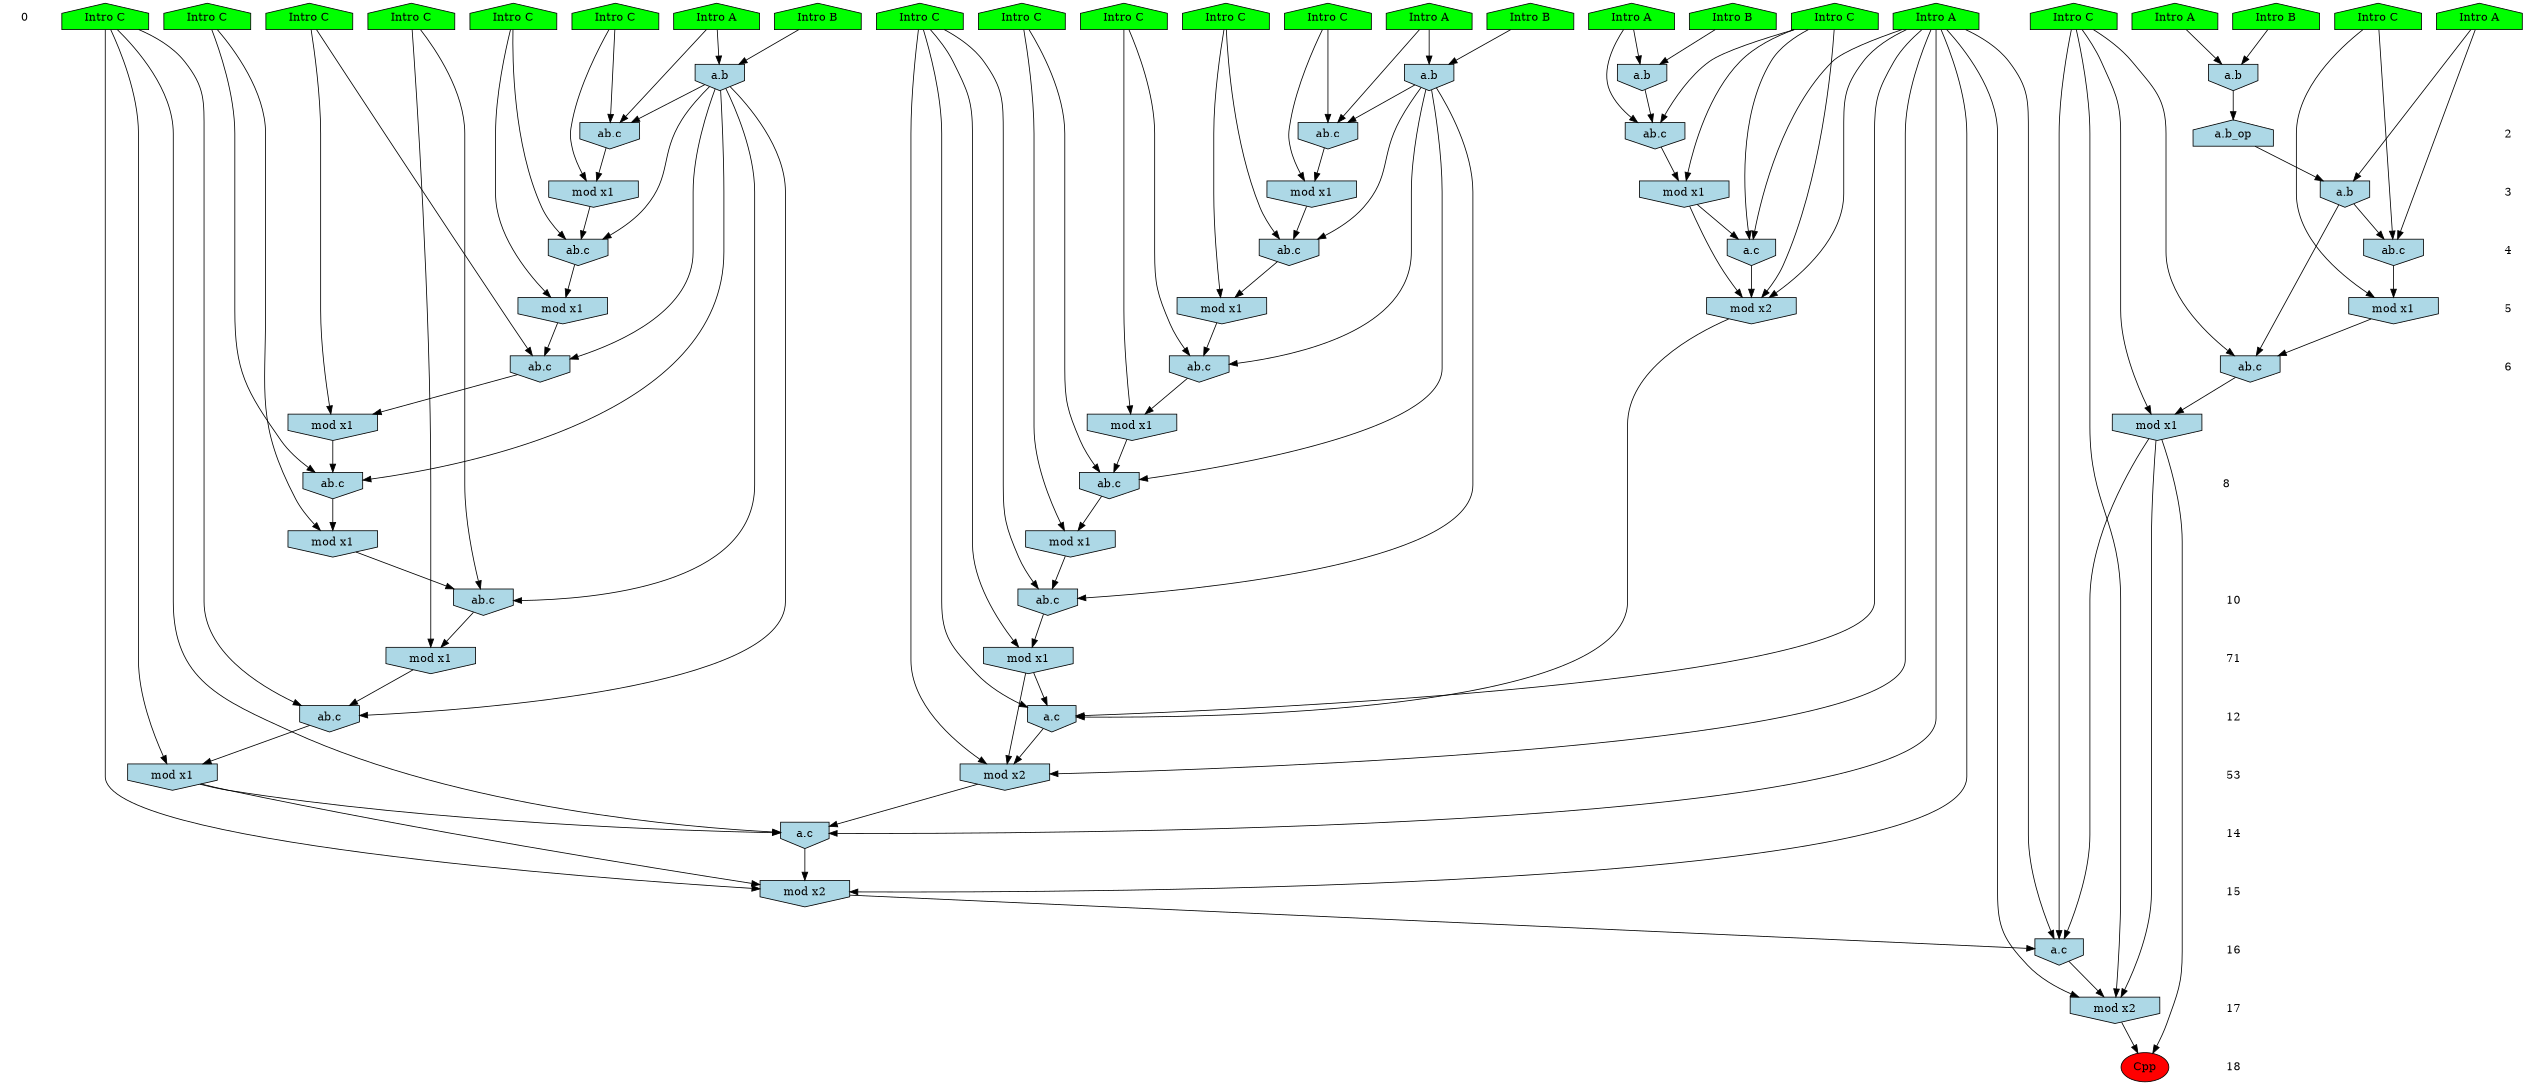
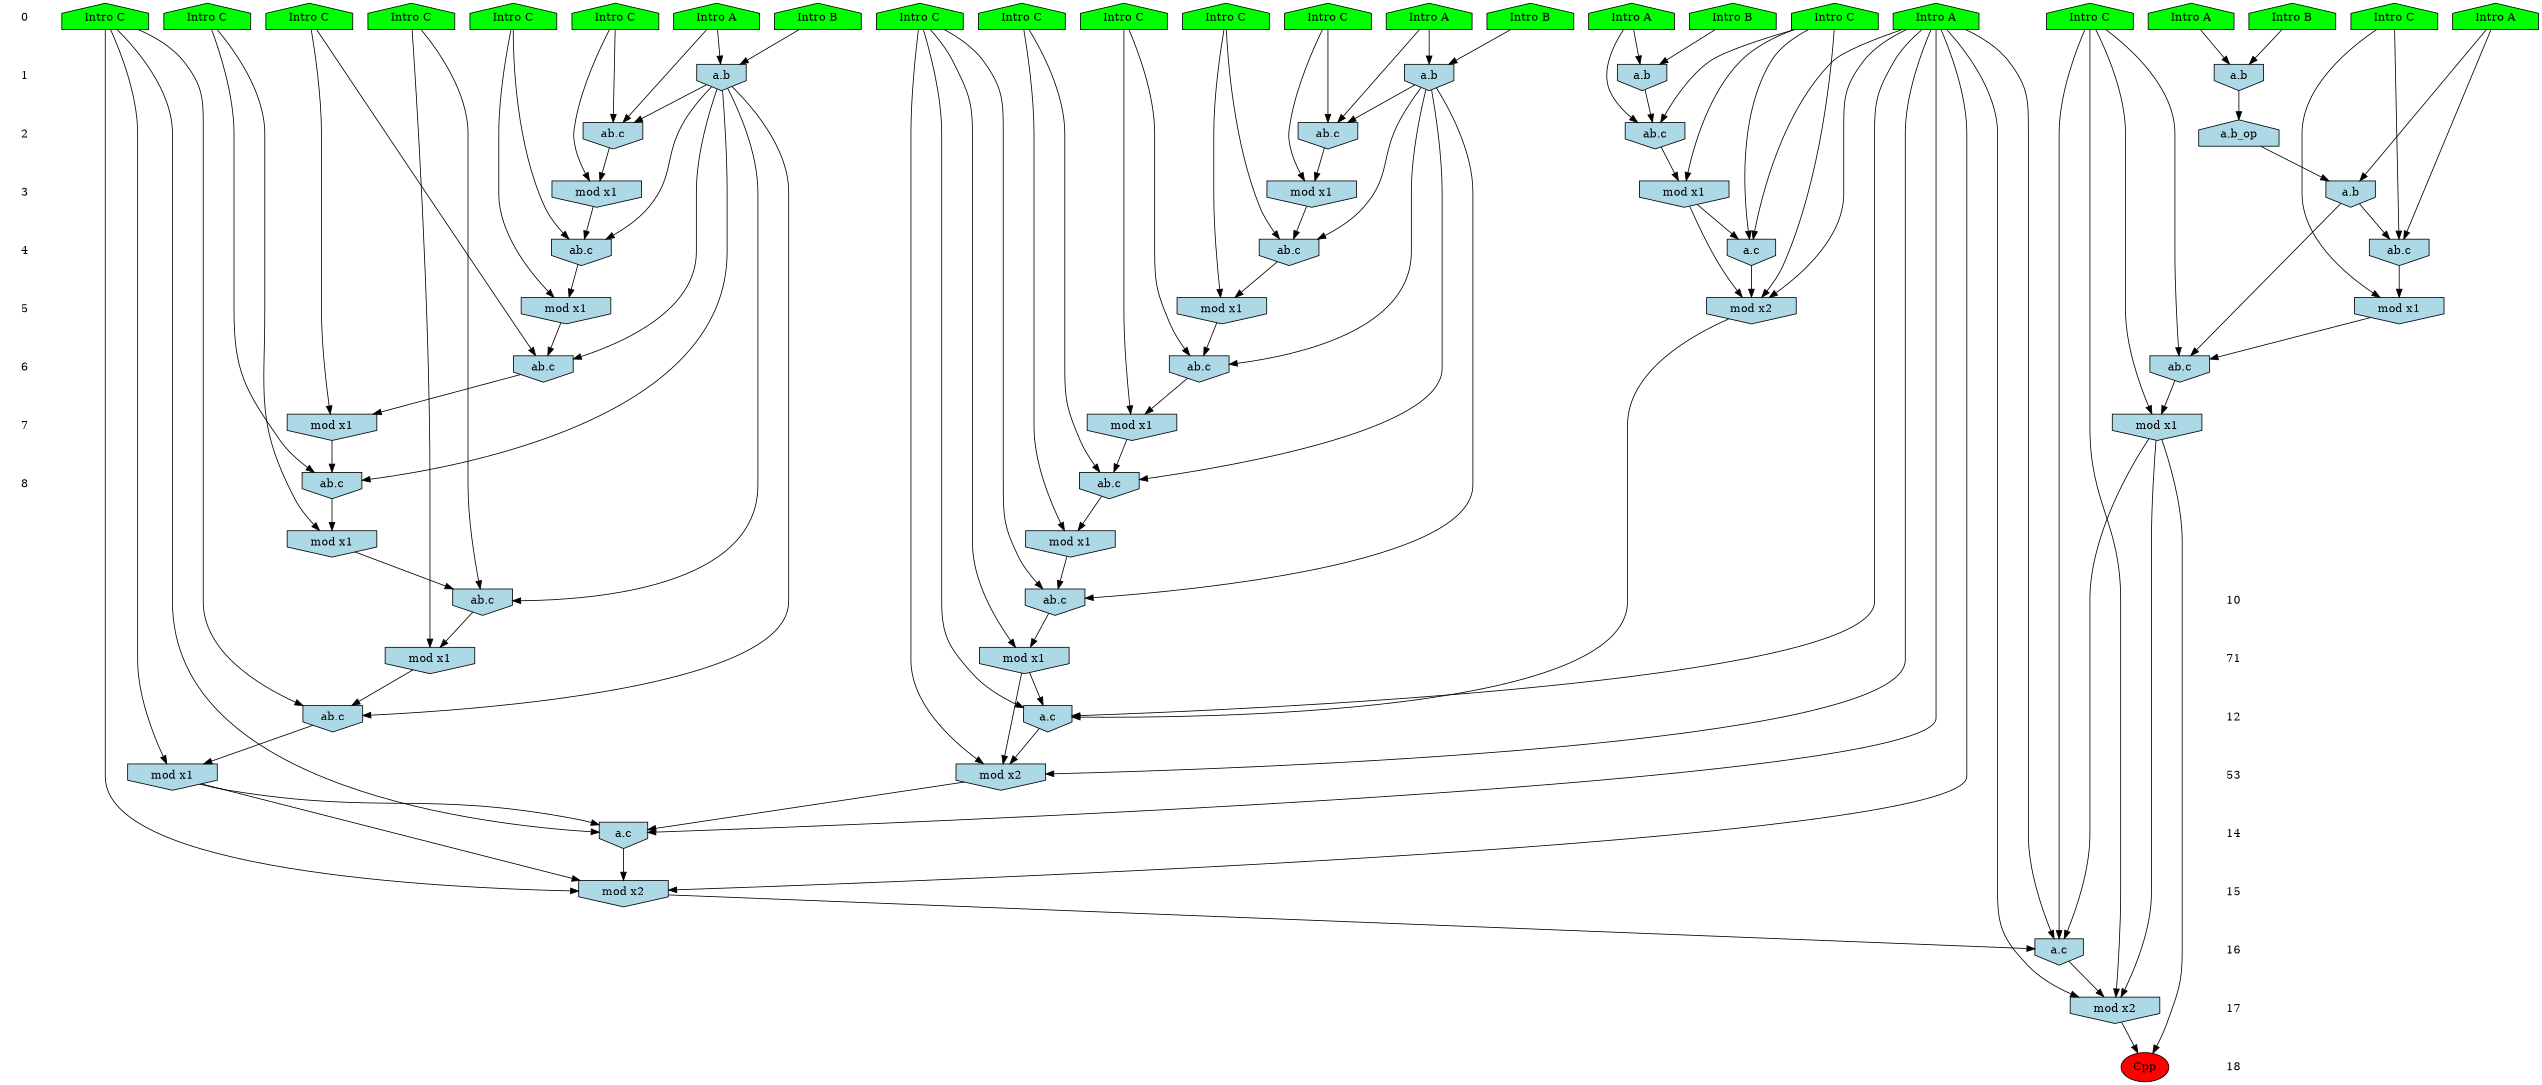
  digraph {
    ranksep=.5
    node [shape=invhouse fillcolor=lightblue style=filled]
    0 [shape=plaintext fillcolor="" style=""]
    n2 [fillcolor=green label="Intro A" shape=house]
    n3 [fillcolor=green label="Intro A" shape=house]
    n4 [fillcolor=green label="Intro A" shape=house]
    n5 [fillcolor=green label="Intro A" shape=house]
    n6 [fillcolor=green label="Intro B" shape=house]
    n7 [fillcolor=green label="Intro A" shape=house]
    n8 [fillcolor=green label="Intro B" shape=house]
    n9 [fillcolor=green label="Intro B" shape=house]
    n10 [fillcolor=green label="Intro A" shape=house]
    n11 [fillcolor=green label="Intro B" shape=house]
    n12 [fillcolor=green label="Intro C" shape=house]
    n13 [fillcolor=green label="Intro C" shape=house]
    n14 [fillcolor=green label="Intro C" shape=house]
    n15 [fillcolor=green label="Intro C" shape=house]
    n16 [fillcolor=green label="Intro C" shape=house]
    n17 [fillcolor=green label="Intro C" shape=house]
    n18 [fillcolor=green label="Intro C" shape=house]
    n19 [fillcolor=green label="Intro C" shape=house]
    n20 [fillcolor=green label="Intro C" shape=house]
    n21 [fillcolor=green label="Intro C" shape=house]
    n22 [fillcolor=green label="Intro C" shape=house]
    n23 [fillcolor=green label="Intro C" shape=house]
    n24 [fillcolor=green label="Intro C" shape=house]
    n25 [fillcolor=green label="Intro C" shape=house]
+   1 [shape=plaintext fillcolor="" style=""]
    n27 [label="a.b"]
    n28 [label="a.b"]
    n29 [label="a.b"]
    n30 [label="a.b"]
    2 [shape=plaintext fillcolor="" style=""]
    n32 [label="ab.c"]
    n33 [label="ab.c"]
    n34 [label="ab.c"]
    n35 [label="a.b_op" shape=house]
    3 [shape=plaintext fillcolor="" style=""]
    n37 [label="mod x1"]
    n38 [label="mod x1"]
    n39 [label="mod x1"]
    n40 [label="a.b"]
    4 [shape=plaintext fillcolor="" style=""]
    n42 [label="ab.c"]
    n43 [label="ab.c"]
    n44 [label="a.c"]
    n45 [label="ab.c"]
    5 [shape=plaintext fillcolor="" style=""]
    n47 [label="mod x1"]
    n48 [label="mod x1"]
    n49 [label="mod x2"]
    n50 [label="mod x1"]
    6 [shape=plaintext fillcolor="" style=""]
    n52 [label="ab.c"]
    n53 [label="ab.c"]
    n54 [label="ab.c"]
+   7 [shape=plaintext fillcolor="" style=""]
    n56 [label="mod x1"]
    n57 [label="mod x1"]
    n58 [label="mod x1"]
    8 [shape=plaintext fillcolor="" style=""]
    n60 [label="ab.c"]
    n61 [label="ab.c"]
    n62 [label="mod x1"]
    n63 [label="mod x1"]
    10 [shape=plaintext fillcolor="" style=""]
    n65 [label="ab.c"]
    n66 [label="ab.c"]
    n67 [label=71 shape=plaintext fillcolor="" style=""]
    n68 [label="mod x1"]
    n69 [label="mod x1"]
    12 [shape=plaintext fillcolor="" style=""]
    n71 [label="a.c"]
    n72 [label="ab.c"]
    n73 [label=53 shape=plaintext fillcolor="" style=""]
    n74 [label="mod x2"]
    n75 [label="mod x1"]
    14 [shape=plaintext fillcolor="" style=""]
    n77 [label="a.c"]
    15 [shape=plaintext fillcolor="" style=""]
    n79 [label="mod x2"]
    16 [shape=plaintext fillcolor="" style=""]
    n81 [label="a.c"]
    17 [shape=plaintext fillcolor="" style=""]
    n83 [label="mod x2"]
    18 [shape=plaintext fillcolor="" style=""]
    n85 [fillcolor=red label=Cpp shape=""]
    subgraph sub_1 {
      rank=same
      0
      n2
      n3
      n4
      n5
      n6
      n7
      n8
      n9
      n10
      n11
      n12
      n13
      n14
      n15
      n16
      n17
      n18
      n19
      n20
      n21
      n22
      n23
      n24
      n25
    }
    subgraph sub_2 {
      rank=same
+     1
      n27
      n28
      n29
      n30
    }
    subgraph sub_3 {
      rank=same
      2
      n32
      n33
      n34
      n35
    }
    subgraph sub_4 {
      rank=same
      3
      n37
      n38
      n39
      n40
    }
    subgraph sub_5 {
      rank=same
      4
      n42
      n43
      n44
      n45
    }
    subgraph sub_6 {
      rank=same
      5
      n47
      n48
      n49
      n50
    }
    subgraph sub_7 {
      rank=same
      6
      n52
      n53
      n54
    }
    subgraph sub_8 {
      rank=same
+     7
      n56
      n57
      n58
    }
    subgraph sub_9 {
      rank=same
      8
      n60
      n61
    }
    subgraph sub_10 {
      rank=same
      n62
      n63
    }
    subgraph sub_11 {
      rank=same
      10
      n65
      n66
    }
    subgraph sub_12 {
      rank=same
      n67
      n68
      n69
    }
    subgraph sub_13 {
      rank=same
      12
      n71
      n72
    }
    subgraph sub_14 {
      rank=same
      n73
      n74
      n75
    }
    subgraph sub_15 {
      rank=same
      14
      n77
    }
    subgraph sub_16 {
      rank=same
      15
      n79
    }
    subgraph sub_17 {
      rank=same
      16
      n81
    }
    subgraph sub_18 {
      rank=same
      17
      n83
    }
    subgraph sub_19 {
      rank=same
      18
      n85
    }
+   0 -> 1 [style=invis]
    n2 -> n27
    n2 -> n32
    n3 -> n30
    n3 -> n34
    n4 -> n40
    n4 -> n45
    n5 -> n28
    n6 -> n28
    n7 -> n29
    n7 -> n33
    n8 -> n27
    n9 -> n30
    n10 -> n44
    n10 -> n49
    n10 -> n71
    n10 -> n74
    n10 -> n77
    n10 -> n79
    n10 -> n81
    n10 -> n83
    n11 -> n29
    n12 -> n52
    n12 -> n56
    n13 -> n34
    n13 -> n39
    n13 -> n44
    n13 -> n49
    n14 -> n66
    n14 -> n68
    n14 -> n71
    n14 -> n74
    n15 -> n42
    n15 -> n47
    n16 -> n72
    n16 -> n75
    n16 -> n77
    n16 -> n79
    n17 -> n61
    n17 -> n63
    n18 -> n33
    n18 -> n38
    n19 -> n65
    n19 -> n69
    n20 -> n43
    n20 -> n48
    n21 -> n53
    n21 -> n57
    n22 -> n60
    n22 -> n62
    n23 -> n45
    n23 -> n50
    n24 -> n54
    n24 -> n58
    n24 -> n81
    n24 -> n83
    n25 -> n32
    n25 -> n37
+   1 -> 2 [style=invis]
    n27 -> n32
    n27 -> n42
    n27 -> n52
    n27 -> n60
    n27 -> n66
    n28 -> n35
    n29 -> n33
    n29 -> n43
    n29 -> n53
    n29 -> n61
    n29 -> n65
    n29 -> n72
    n30 -> n34
    2 -> 3 [style=invis]
    n32 -> n37
    n33 -> n38
    n34 -> n39
    n35 -> n40
    3 -> 4 [style=invis]
    n37 -> n42
    n38 -> n43
    n39 -> n44
    n39 -> n49
    n40 -> n45
    n40 -> n54
    4 -> 5 [style=invis]
    n42 -> n47
    n43 -> n48
    n44 -> n49
    n45 -> n50
    5 -> 6 [style=invis]
    n47 -> n52
    n48 -> n53
    n49 -> n71
    n50 -> n54
+   6 -> 7 [style=invis]
    n52 -> n56
    n53 -> n57
    n54 -> n58
+   7 -> 8 [style=invis]
    n56 -> n60
    n57 -> n61
    n58 -> n81
    n58 -> n83
    n58 -> n85
    n60 -> n62
    n61 -> n63
    n62 -> n66
    n63 -> n65
    10 -> n67 [style=invis]
    n65 -> n69
    n66 -> n68
    n67 -> 12 [style=invis]
    n68 -> n71
    n68 -> n74
    n69 -> n72
    12 -> n73 [style=invis]
    n71 -> n74
    n72 -> n75
    n73 -> 14 [style=invis]
    n74 -> n77
    n75 -> n77
    n75 -> n79
    14 -> 15 [style=invis]
    n77 -> n79
    15 -> 16 [style=invis]
    n79 -> n81
    16 -> 17 [style=invis]
    n81 -> n83
    17 -> 18 [style=invis]
    n83 -> n85
  }
